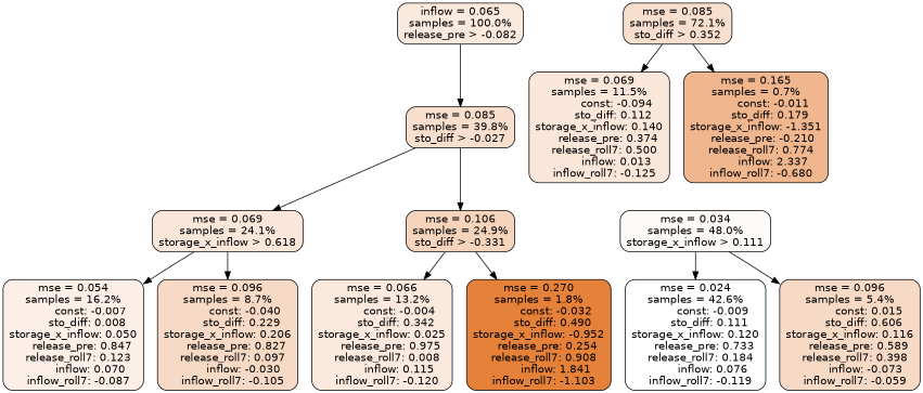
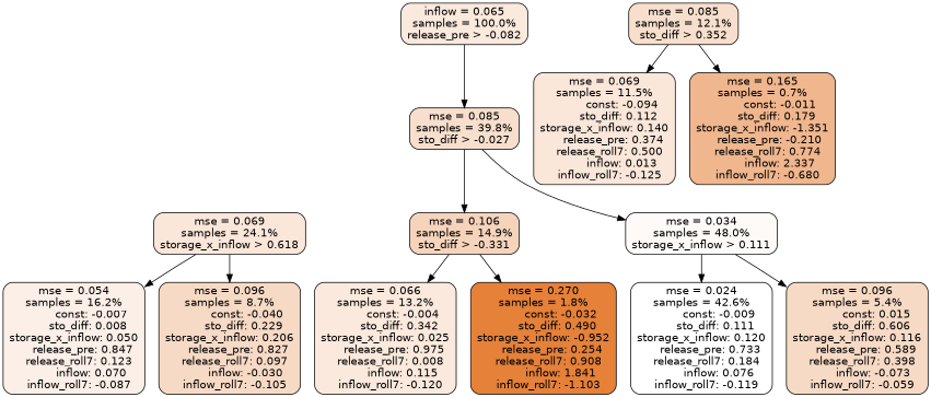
  digraph {
    node [color=black fillcolor="#f8dfcd" fontname=helvetica shape=rectangle style="filled, rounded"]
    edge [fontname=helvetica]
    n1 [fillcolor="#fae9dd" label="inflow = 0.065\nsamples = 100.0%\nrelease_pre > -0.082"]
    n2 [label="mse = 0.085\nsamples = 39.8%\nsto_diff > -0.027"]
    n3 [fillcolor="#fae7da" label="mse = 0.069\nsamples = 24.1%\nstorage_x_inflow > 0.618"]
-   n4 [fillcolor="#f6d4bc" label="mse = 0.106\nsamples = 24.9%\nsto_diff > -0.331"]
+   n4 [fillcolor="#f6d4bc" label="mse = 0.106\nsamples = 14.9%\nsto_diff > -0.331"]
    n5 [fillcolor="#fdfaf7" label="mse = 0.034\nsamples = 48.0%\nstorage_x_inflow > 0.111"]
    n6 [fillcolor="#ffffff" label="mse = 0.024\nsamples = 42.6%\n          const: -0.009\n        sto_diff: 0.111\nstorage_x_inflow: 0.120\n     release_pre: 0.733\n   release_roll7: 0.184\n          inflow: 0.076\n   inflow_roll7: -0.119"]
    n7 [fillcolor="#f7dac5" label="mse = 0.096\nsamples = 5.4%\n           const: 0.015\n        sto_diff: 0.606\nstorage_x_inflow: 0.116\n     release_pre: 0.589\n   release_roll7: 0.398\n         inflow: -0.073\n   inflow_roll7: -0.059"]
-   n8 [label="mse = 0.085\nsamples = 72.1%\nsto_diff > 0.352"]
+   n8 [label="mse = 0.085\nsamples = 12.1%\nsto_diff > 0.352"]
    n9 [fillcolor="#fae7da" label="mse = 0.069\nsamples = 11.5%\n          const: -0.094\n        sto_diff: 0.112\nstorage_x_inflow: 0.140\n     release_pre: 0.374\n   release_roll7: 0.500\n          inflow: 0.013\n   inflow_roll7: -0.125"]
    n10 [fillcolor="#f0b68d" label="mse = 0.165\nsamples = 0.7%\n          const: -0.011\n        sto_diff: 0.179\nstorage_x_inflow: -1.351\n    release_pre: -0.210\n   release_roll7: 0.774\n          inflow: 2.337\n   inflow_roll7: -0.680"]
    n11 [fillcolor="#fbefe7" label="mse = 0.054\nsamples = 16.2%\n          const: -0.007\n        sto_diff: 0.008\nstorage_x_inflow: 0.050\n     release_pre: 0.847\n   release_roll7: 0.123\n          inflow: 0.070\n   inflow_roll7: -0.087"]
    n12 [fillcolor="#f7dac5" label="mse = 0.096\nsamples = 8.7%\n          const: -0.040\n        sto_diff: 0.229\nstorage_x_inflow: 0.206\n     release_pre: 0.827\n   release_roll7: 0.097\n         inflow: -0.030\n   inflow_roll7: -0.105"]
    n13 [fillcolor="#fae9dc" label="mse = 0.066\nsamples = 13.2%\n          const: -0.004\n        sto_diff: 0.342\nstorage_x_inflow: 0.025\n     release_pre: 0.975\n   release_roll7: 0.008\n          inflow: 0.115\n   inflow_roll7: -0.120"]
    n14 [fillcolor="#e58139" label="mse = 0.270\nsamples = 1.8%\n          const: -0.032\n        sto_diff: 0.490\nstorage_x_inflow: -0.952\n     release_pre: 0.254\n   release_roll7: 0.908\n          inflow: 1.841\n   inflow_roll7: -1.103"]
    n1 -> n2
-   n2 -> n3
+   n2 -> n5
    n2 -> n4
    n3 -> n11
    n3 -> n12
    n4 -> n13
    n4 -> n14
    n5 -> n6
    n5 -> n7
    n8 -> n9
    n8 -> n10
  }
